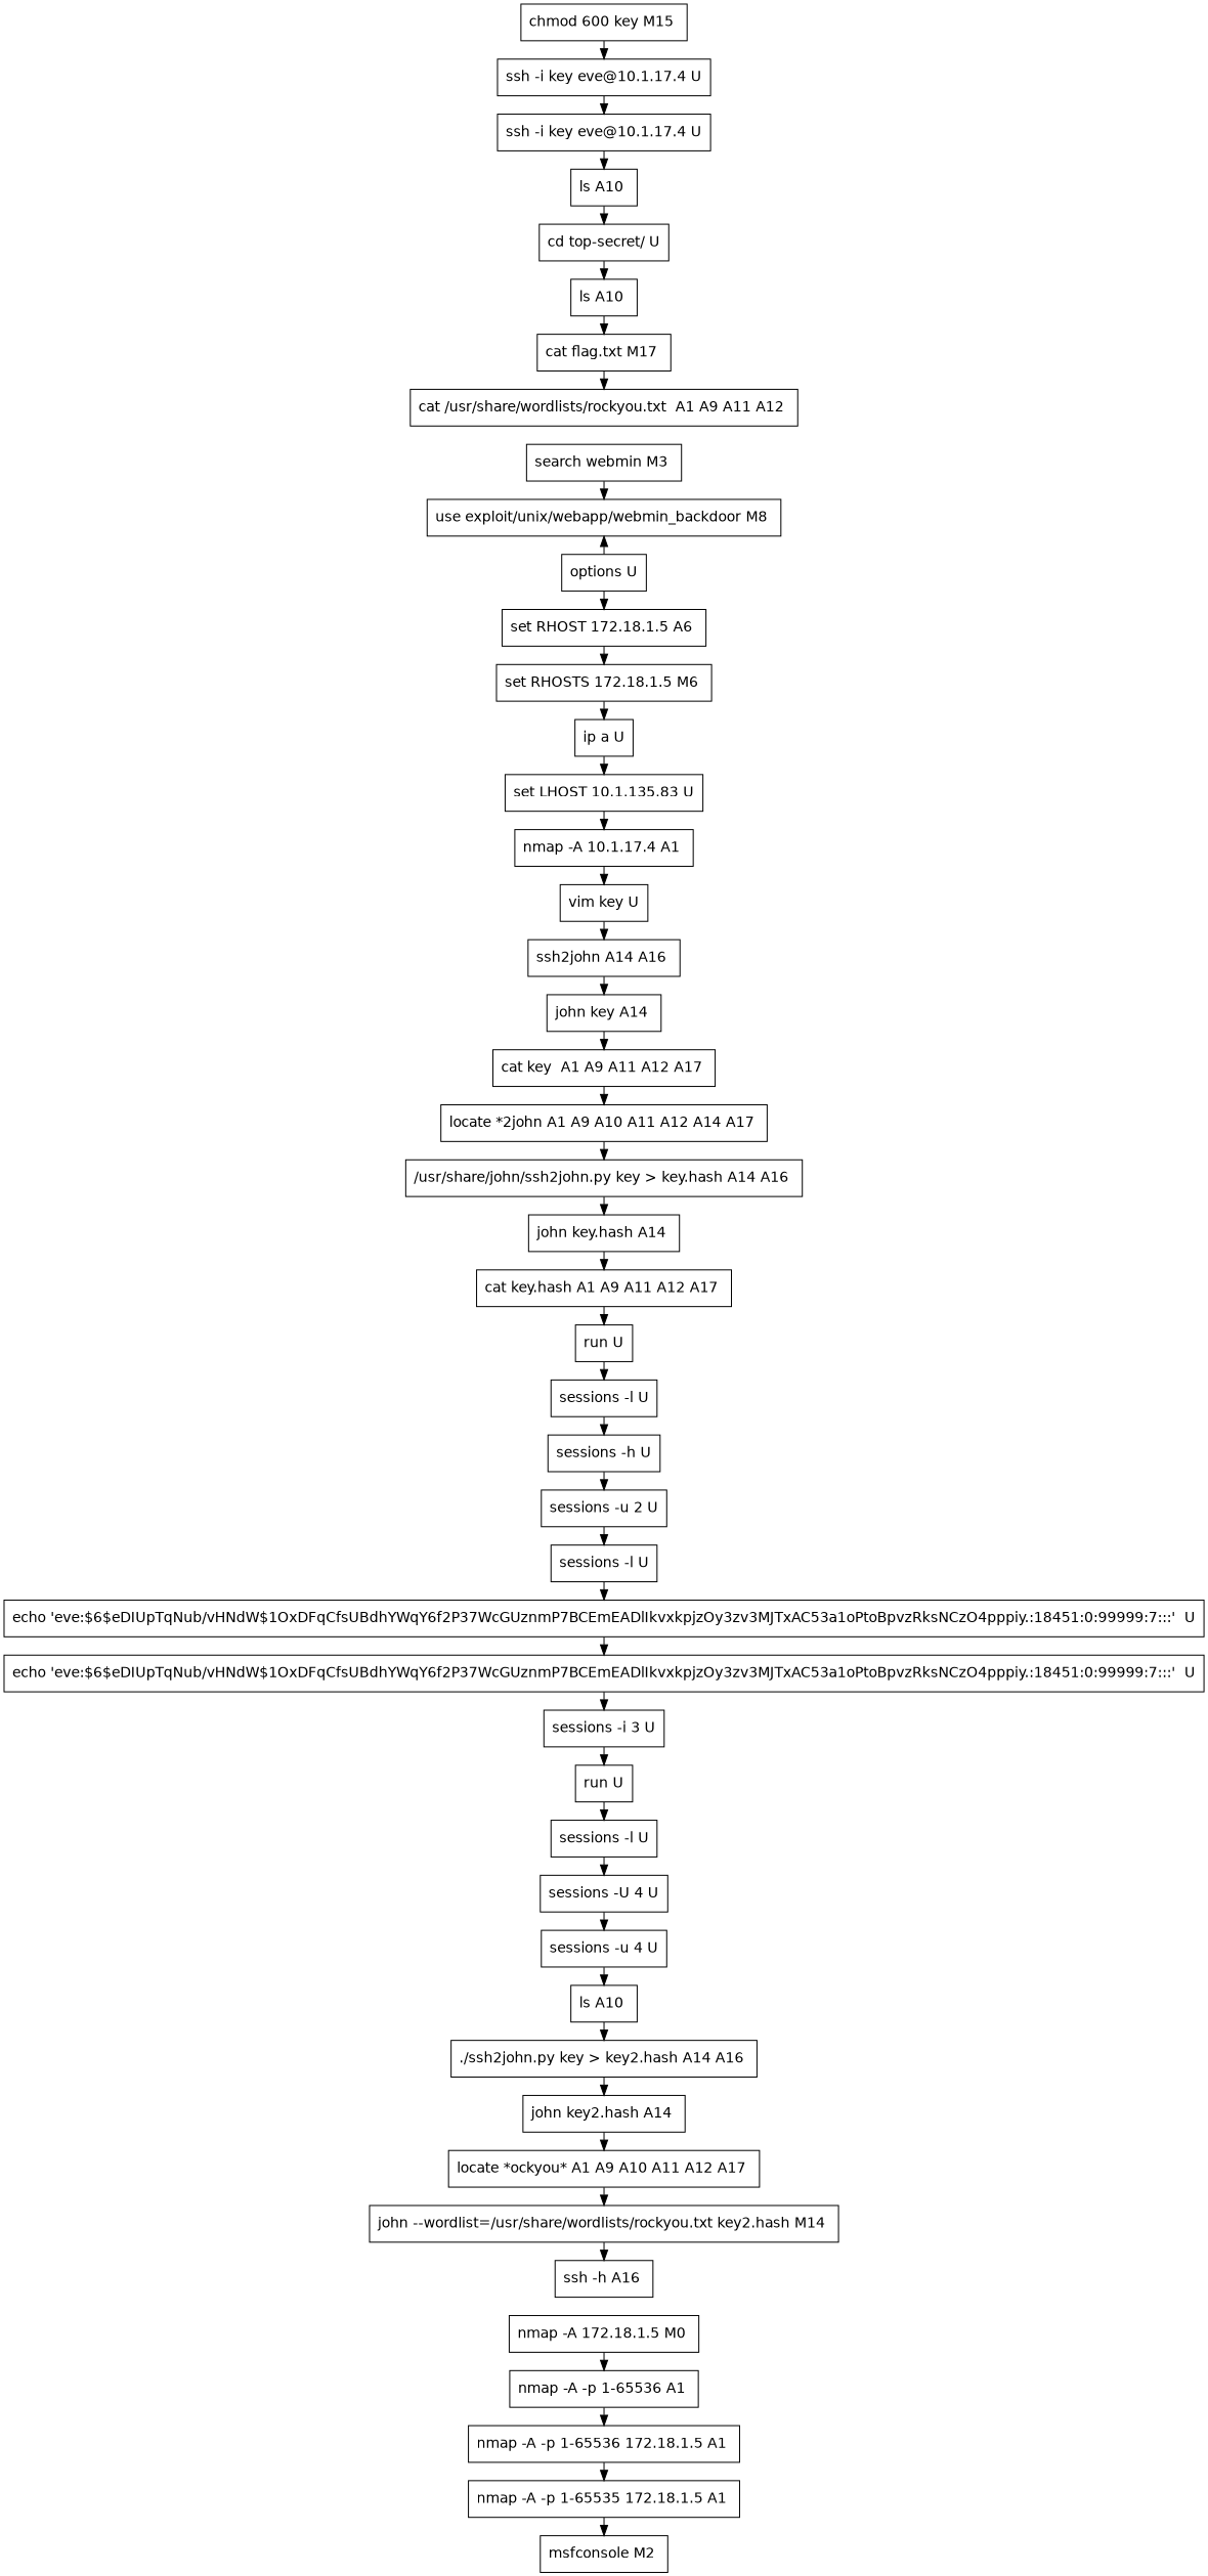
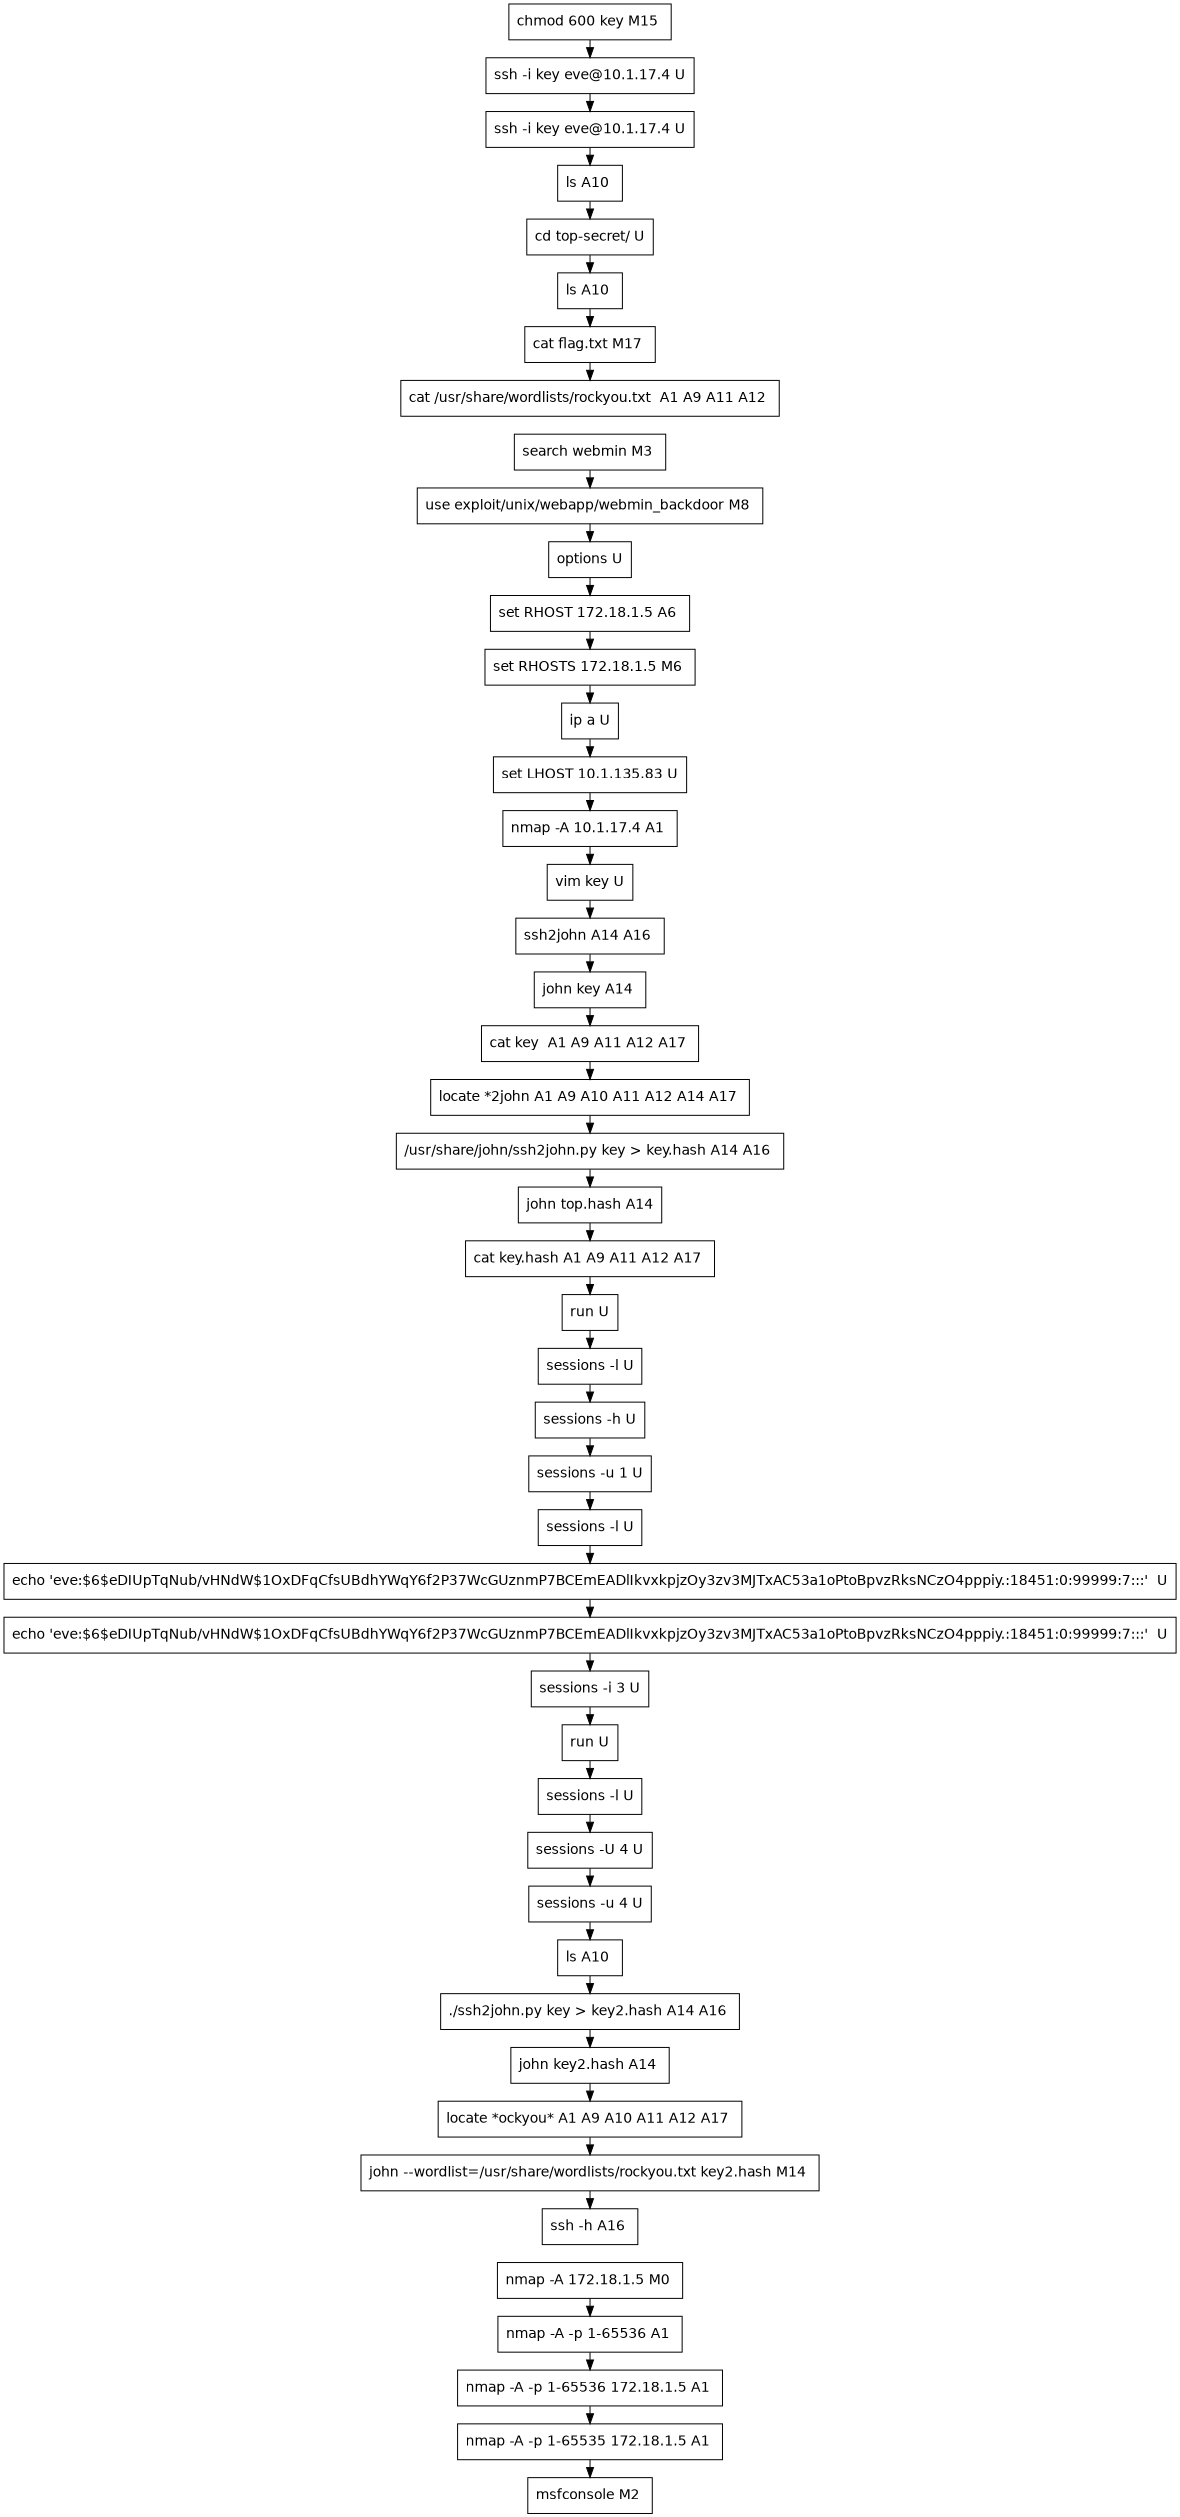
  digraph {
    fontname="DejaVu Sans"
    rankdir=LR
    node [fontname="DejaVu Sans" shape=box]
    edge [constraint=false fontname="DejaVu Sans"]
    n1 [label="nmap -A 172.18.1.5 M0 "]
    n2 [label="nmap -A -p 1-65536 A1 "]
    n3 [label="nmap -A -p 1-65536 172.18.1.5 A1 "]
    n4 [label="nmap -A -p 1-65535 172.18.1.5 A1 "]
    n5 [label="msfconsole M2 "]
    n6 [label="search webmin M3 "]
    n7 [label="use exploit/unix/webapp/webmin_backdoor M8 "]
    n8 [label="options U"]
    n9 [label="set RHOST 172.18.1.5 A6 "]
    n10 [label="set RHOSTS 172.18.1.5 M6 "]
    n11 [label="ip a U"]
    n12 [label="set LHOST 10.1.135.83 U"]
    n13 [label="nmap -A 10.1.17.4 A1 "]
    n14 [label="vim key U"]
    n15 [label="ssh2john A14 A16 "]
    n16 [label="john key A14 "]
    n17 [label="cat key  A1 A9 A11 A12 A17 "]
    n18 [label="locate *2john A1 A9 A10 A11 A12 A14 A17 "]
    n19 [label="/usr/share/john/ssh2john.py key > key.hash A14 A16 "]
-   n20 [label="john key.hash A14 "]
+   n20 [label="john top.hash A14"]
    n21 [label="cat key.hash A1 A9 A11 A12 A17 "]
    n22 [label="run U"]
    n23 [label="sessions -l U"]
    n24 [label="sessions -h U"]
-   n25 [label="sessions -u 2 U"]
+   n25 [label="sessions -u 1 U"]
    n26 [label="sessions -l U"]
    n27 [label="echo 'eve:$6$eDIUpTqNub/vHNdW$1OxDFqCfsUBdhYWqY6f2P37WcGUznmP7BCEmEADlIkvxkpjzOy3zv3MJTxAC53a1oPtoBpvzRksNCzO4pppiy.:18451:0:99999:7:::'  U"]
    n28 [label="echo 'eve:$6$eDIUpTqNub/vHNdW$1OxDFqCfsUBdhYWqY6f2P37WcGUznmP7BCEmEADlIkvxkpjzOy3zv3MJTxAC53a1oPtoBpvzRksNCzO4pppiy.:18451:0:99999:7:::'  U"]
    n29 [label="sessions -i 3 U"]
    n30 [label="run U"]
    n31 [label="sessions -l U"]
    n32 [label="sessions -U 4 U"]
    n33 [label="sessions -u 4 U"]
    n34 [label="ls A10 "]
    n35 [label="./ssh2john.py key > key2.hash A14 A16 "]
    n36 [label="john key2.hash A14 "]
    n37 [label="locate *ockyou* A1 A9 A10 A11 A12 A17 "]
    n38 [label="john --wordlist=/usr/share/wordlists/rockyou.txt key2.hash M14 "]
    n39 [label="ssh -h A16 "]
    n40 [label="chmod 600 key M15 "]
    n41 [label="ssh -i key eve@10.1.17.4 U"]
    n42 [label="ssh -i key eve@10.1.17.4 U"]
    n43 [label="ls A10 "]
    n44 [label="cd top-secret/ U"]
    n45 [label="ls A10 "]
    n46 [label="cat flag.txt M17 "]
    n47 [label="cat /usr/share/wordlists/rockyou.txt  A1 A9 A11 A12 "]
    n1 -> n2
    n2 -> n3
    n3 -> n4
    n4 -> n5
    n6 -> n7
-   n8 -> n7
+   n7 -> n8
    n8 -> n9
    n9 -> n10
    n10 -> n11
    n11 -> n12
    n12 -> n13
    n13 -> n14
    n14 -> n15
    n15 -> n16
    n16 -> n17
    n17 -> n18
    n18 -> n19
    n19 -> n20
    n20 -> n21
    n21 -> n22
    n22 -> n23
    n23 -> n24
    n24 -> n25
    n25 -> n26
    n26 -> n27
    n27 -> n28
    n28 -> n29
    n29 -> n30
    n30 -> n31
    n31 -> n32
    n32 -> n33
    n33 -> n34
    n34 -> n35
    n35 -> n36
    n36 -> n37
    n37 -> n38
    n38 -> n39
    n40 -> n41
    n41 -> n42
    n42 -> n43
    n43 -> n44
    n44 -> n45
    n45 -> n46
    n46 -> n47
  }
